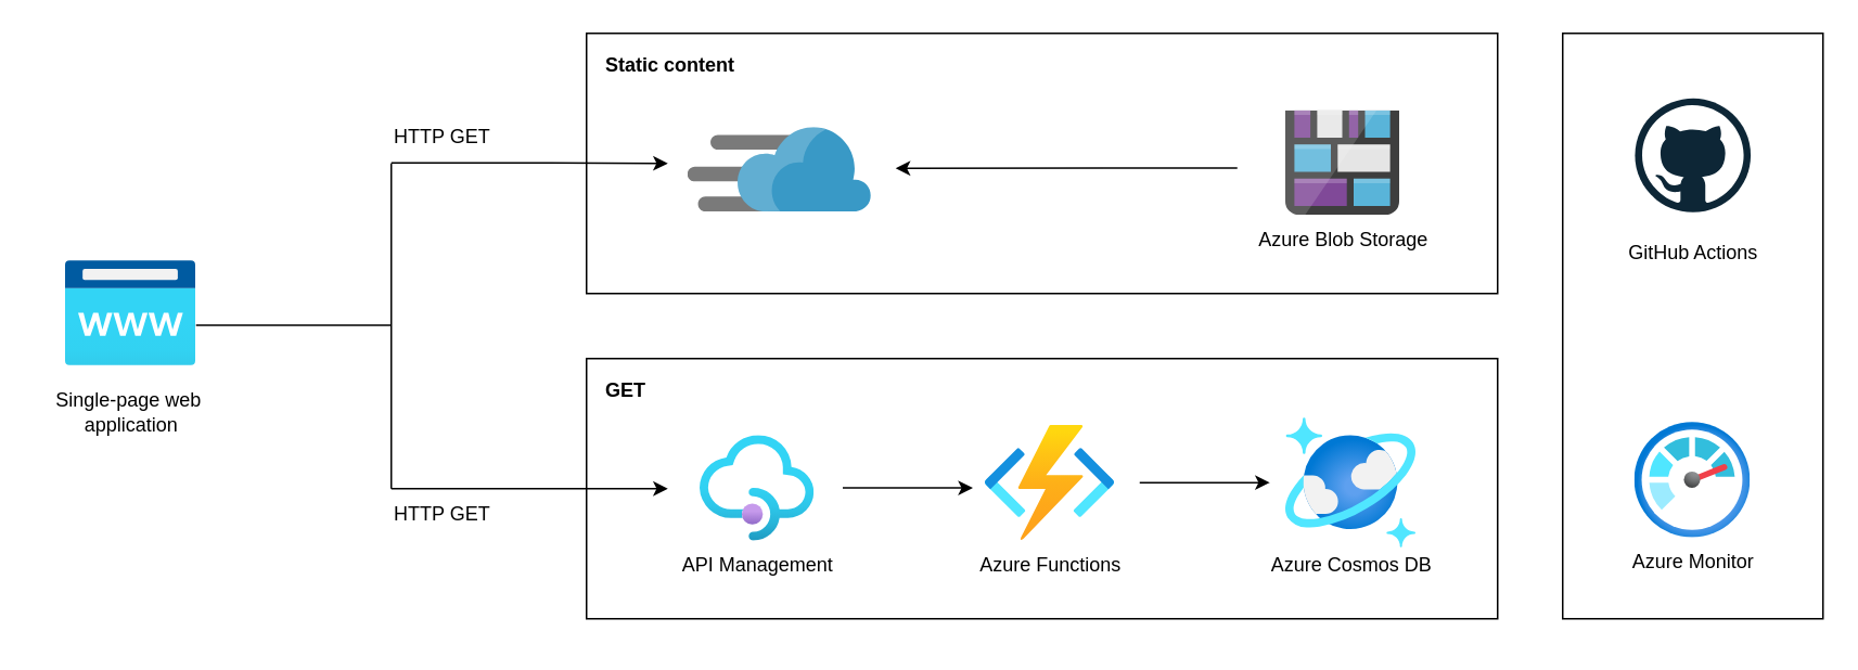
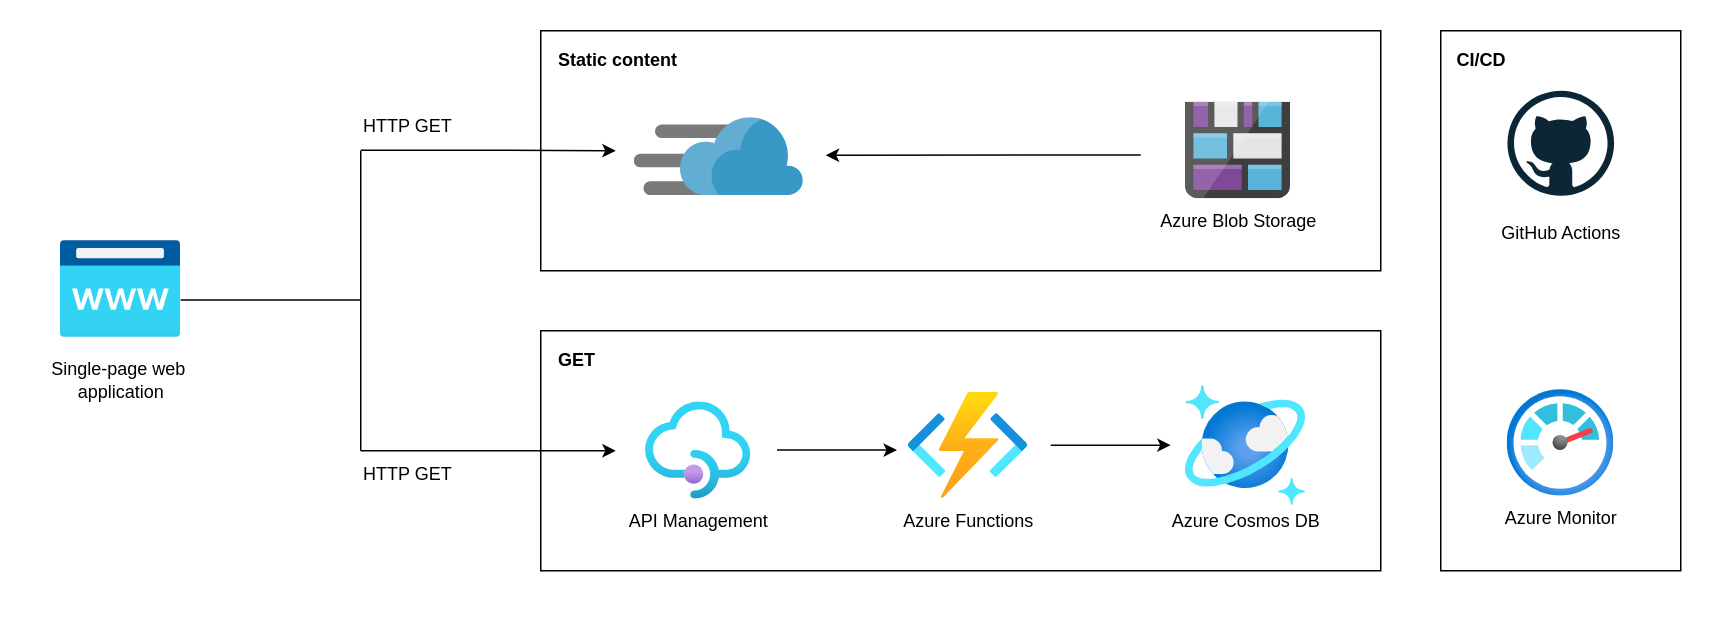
  <mxCell id="0" />
  <mxCell id="1" parent="0" />
  <mxCell id="2" value="" style="group" vertex="1" connectable="0" parent="1"><mxGeometry x="20" y="160" width="120" height="112.5" as="geometry" /></mxCell>
  <mxCell id="3" value="" style="image;aspect=fixed;html=1;points=[];align=center;fontSize=12;image=img/lib/azure2/app_services/App_Service_Domains.svg;textDirection=rtl;textShadow=1;" vertex="1" parent="2"><mxGeometry x="20" width="80" height="64.72" as="geometry" /></mxCell>
  <mxCell id="4" value="Single-page web&amp;nbsp;&lt;div&gt;application&lt;/div&gt;" style="text;html=1;align=center;verticalAlign=middle;resizable=0;points=[];autosize=1;strokeColor=none;fillColor=none;" vertex="1" parent="2"><mxGeometry y="72.5" width="120" height="40" as="geometry" /></mxCell>
  <mxCell id="5" value="" style="endArrow=none;html=1;rounded=0;" edge="1" parent="1"><mxGeometry width="50" height="50" relative="1" as="geometry"><mxPoint x="120" y="199.57" as="sourcePoint" /><mxPoint x="240" y="199.57" as="targetPoint" /></mxGeometry></mxCell>
  <mxCell id="6" value="" style="endArrow=none;html=1;rounded=0;" edge="1" parent="1"><mxGeometry width="50" height="50" relative="1" as="geometry"><mxPoint x="240" y="300" as="sourcePoint" /><mxPoint x="240" y="100" as="targetPoint" /></mxGeometry></mxCell>
  <mxCell id="7" value="" style="rounded=0;whiteSpace=wrap;html=1;" vertex="1" parent="1"><mxGeometry x="360" y="20" width="560" height="160" as="geometry" /></mxCell>
  <mxCell id="8" value="" style="rounded=0;whiteSpace=wrap;html=1;" vertex="1" parent="1"><mxGeometry x="360" y="220" width="560" height="160" as="geometry" /></mxCell>
  <mxCell id="9" value="" style="image;aspect=fixed;html=1;points=[];align=center;fontSize=12;image=img/lib/azure2/app_services/API_Management_Services.svg;" vertex="1" parent="1"><mxGeometry x="430" y="267.5" width="70.15" height="65" as="geometry" /></mxCell>
  <mxCell id="10" value="" style="image;aspect=fixed;html=1;points=[];align=center;fontSize=12;image=img/lib/azure2/compute/Function_Apps.svg;" vertex="1" parent="1"><mxGeometry x="605" y="261.41" width="80" height="70.59" as="geometry" /></mxCell>
  <mxCell id="11" value="API Management" style="text;html=1;align=center;verticalAlign=middle;resizable=0;points=[];autosize=1;strokeColor=none;fillColor=none;fontStyle=0" vertex="1" parent="1"><mxGeometry x="405.08" y="331.999" width="120" height="30" as="geometry" /></mxCell>
  <mxCell id="12" value="" style="image;sketch=0;aspect=fixed;html=1;points=[];align=center;fontSize=12;image=img/lib/mscae/Content_Delivery_Network.svg;" vertex="1" parent="1"><mxGeometry x="422.5" y="78.15" width="112.72" height="51.85" as="geometry" /></mxCell>
  <mxCell id="13" value="Azure Functions" style="text;html=1;align=center;verticalAlign=middle;resizable=0;points=[];autosize=1;strokeColor=none;fillColor=none;fontStyle=0" vertex="1" parent="1"><mxGeometry x="590" y="331.999" width="110" height="30" as="geometry" /></mxCell>
  <mxCell id="14" value="" style="image;aspect=fixed;html=1;points=[];align=center;fontSize=12;image=img/lib/azure2/databases/Azure_Cosmos_DB.svg;" vertex="1" parent="1"><mxGeometry x="790" y="256.7" width="80" height="80" as="geometry" /></mxCell>
  <mxCell id="15" value="" style="image;sketch=0;aspect=fixed;html=1;points=[];align=center;fontSize=12;image=img/lib/mscae/Blog_Storage.svg;" vertex="1" parent="1"><mxGeometry x="790" y="67.8" width="70" height="64.4" as="geometry" /></mxCell>
  <mxCell id="16" value="Azure Blob Storage" style="text;html=1;align=center;verticalAlign=middle;resizable=0;points=[];autosize=1;strokeColor=none;fillColor=none;" vertex="1" parent="1"><mxGeometry x="760" y="132.2" width="130" height="30" as="geometry" /></mxCell>
  <mxCell id="17" value="" style="endArrow=classic;html=1;rounded=0;" edge="1" parent="1"><mxGeometry width="50" height="50" relative="1" as="geometry"><mxPoint x="240" y="99.62" as="sourcePoint" /><mxPoint x="410" y="100" as="targetPoint" /><Array as="points"><mxPoint x="320" y="99.62" /></Array></mxGeometry></mxCell>
  <mxCell id="18" value="" style="endArrow=classic;html=1;rounded=0;" edge="1" parent="1"><mxGeometry width="50" height="50" relative="1" as="geometry"><mxPoint x="240" y="300" as="sourcePoint" /><mxPoint x="410" y="300" as="targetPoint" /></mxGeometry></mxCell>
  <mxCell id="19" value="Azure Cosmos DB" style="text;html=1;align=center;verticalAlign=middle;resizable=0;points=[];autosize=1;strokeColor=none;fillColor=none;" vertex="1" parent="1"><mxGeometry x="770" y="331.999" width="120" height="30" as="geometry" /></mxCell>
  <mxCell id="20" value="" style="endArrow=classic;html=1;rounded=0;" edge="1" parent="1"><mxGeometry width="50" height="50" relative="1" as="geometry"><mxPoint x="517.5" y="299.57" as="sourcePoint" /><mxPoint x="597.5" y="299.57" as="targetPoint" /></mxGeometry></mxCell>
  <mxCell id="21" value="" style="endArrow=classic;html=1;rounded=0;" edge="1" parent="1"><mxGeometry width="50" height="50" relative="1" as="geometry"><mxPoint x="700" y="296.27" as="sourcePoint" /><mxPoint x="780" y="296.27" as="targetPoint" /></mxGeometry></mxCell>
  <mxCell id="22" value="" style="endArrow=classic;html=1;rounded=0;" edge="1" parent="1"><mxGeometry width="50" height="50" relative="1" as="geometry"><mxPoint x="760" y="102.82" as="sourcePoint" /><mxPoint x="550" y="103" as="targetPoint" /></mxGeometry></mxCell>
  <mxCell id="23" value="" style="group" vertex="1" connectable="0" parent="1"><mxGeometry x="960" y="20" width="160" height="370" as="geometry" /></mxCell>
  <mxCell id="24" value="" style="rounded=0;whiteSpace=wrap;html=1;" vertex="1" parent="23"><mxGeometry width="160" height="360" as="geometry" /></mxCell>
  <mxCell id="25" value="" style="group" vertex="1" connectable="0" parent="23"><mxGeometry y="10" width="160" height="360" as="geometry" /></mxCell>
  <mxCell id="26" value="" style="dashed=0;outlineConnect=0;html=1;align=center;labelPosition=center;verticalLabelPosition=bottom;verticalAlign=top;shape=mxgraph.weblogos.github" vertex="1" parent="25"><mxGeometry x="44.44" y="30" width="71.11" height="70" as="geometry" /></mxCell>
  <mxCell id="27" value="" style="image;aspect=fixed;html=1;points=[];align=center;fontSize=12;image=img/lib/azure2/management_governance/Monitor.svg;" vertex="1" parent="25"><mxGeometry x="44.44" y="229.39" width="71.11" height="71.11" as="geometry" /></mxCell>
+ <mxCell id="28" value="CI/CD" style="text;html=1;align=left;verticalAlign=middle;whiteSpace=wrap;rounded=0;strokeColor=none;fontStyle=1" vertex="1" parent="25"><mxGeometry x="8.889" width="80" height="20" as="geometry" /></mxCell>
  <mxCell id="29" value="GitHub Actions" style="text;html=1;align=center;verticalAlign=middle;resizable=0;points=[];autosize=1;strokeColor=none;fillColor=none;" vertex="1" parent="23"><mxGeometry x="29.996" y="119.999" width="100" height="30" as="geometry" /></mxCell>
  <mxCell id="30" value="Azure Monitor" style="text;html=1;align=center;verticalAlign=middle;resizable=0;points=[];autosize=1;strokeColor=none;fillColor=none;" vertex="1" parent="23"><mxGeometry x="29.996" y="310.499" width="100" height="30" as="geometry" /></mxCell>
  <mxCell id="31" value="HTTP GET" style="text;html=1;align=left;verticalAlign=middle;whiteSpace=wrap;rounded=0;strokeColor=none;" vertex="1" parent="1"><mxGeometry x="240" y="78.15" width="70" height="12.2" as="geometry" /></mxCell>
  <mxCell id="32" value="HTTP GET" style="text;html=1;align=left;verticalAlign=middle;whiteSpace=wrap;rounded=0;strokeColor=none;" vertex="1" parent="1"><mxGeometry x="240" y="310" width="70" height="12.2" as="geometry" /></mxCell>
  <mxCell id="33" value="Static content" style="text;html=1;align=left;verticalAlign=middle;whiteSpace=wrap;rounded=0;strokeColor=none;fontStyle=1" vertex="1" parent="1"><mxGeometry x="370" y="30" width="90" height="20" as="geometry" /></mxCell>
  <mxCell id="34" value="GET" style="text;html=1;align=left;verticalAlign=middle;whiteSpace=wrap;rounded=0;strokeColor=none;fontStyle=1" vertex="1" parent="1"><mxGeometry x="370" y="230" width="90" height="20" as="geometry" /></mxCell>
